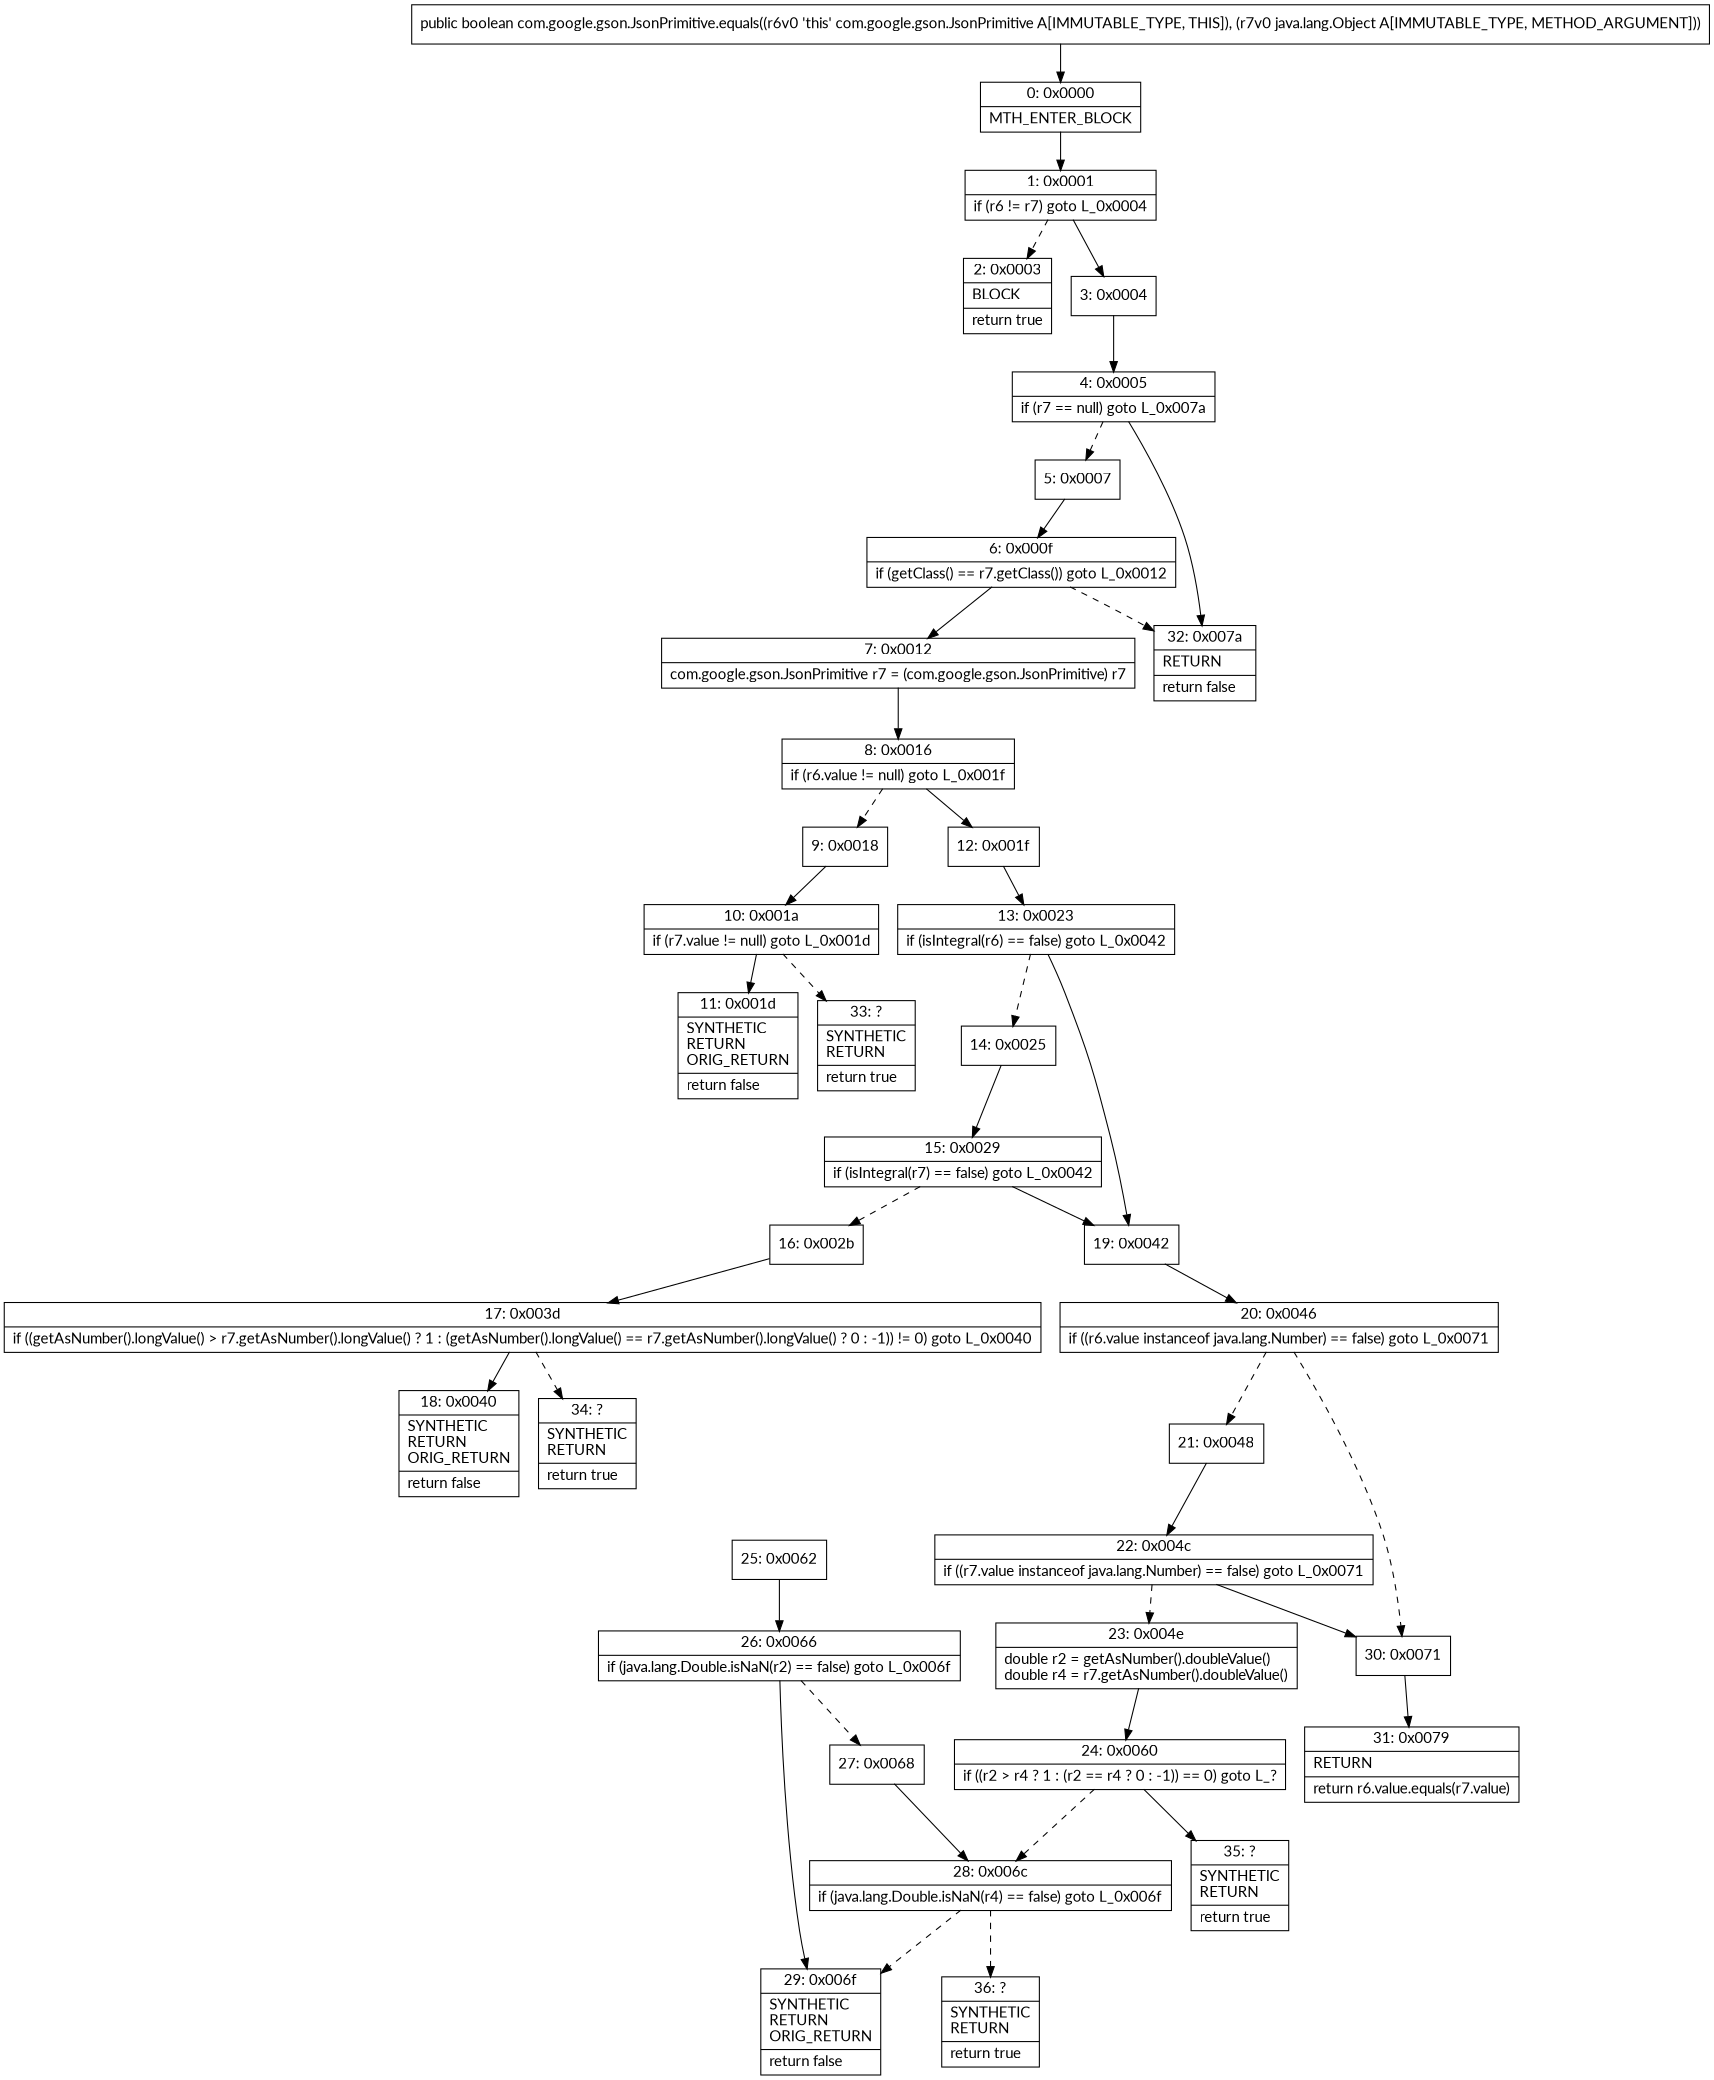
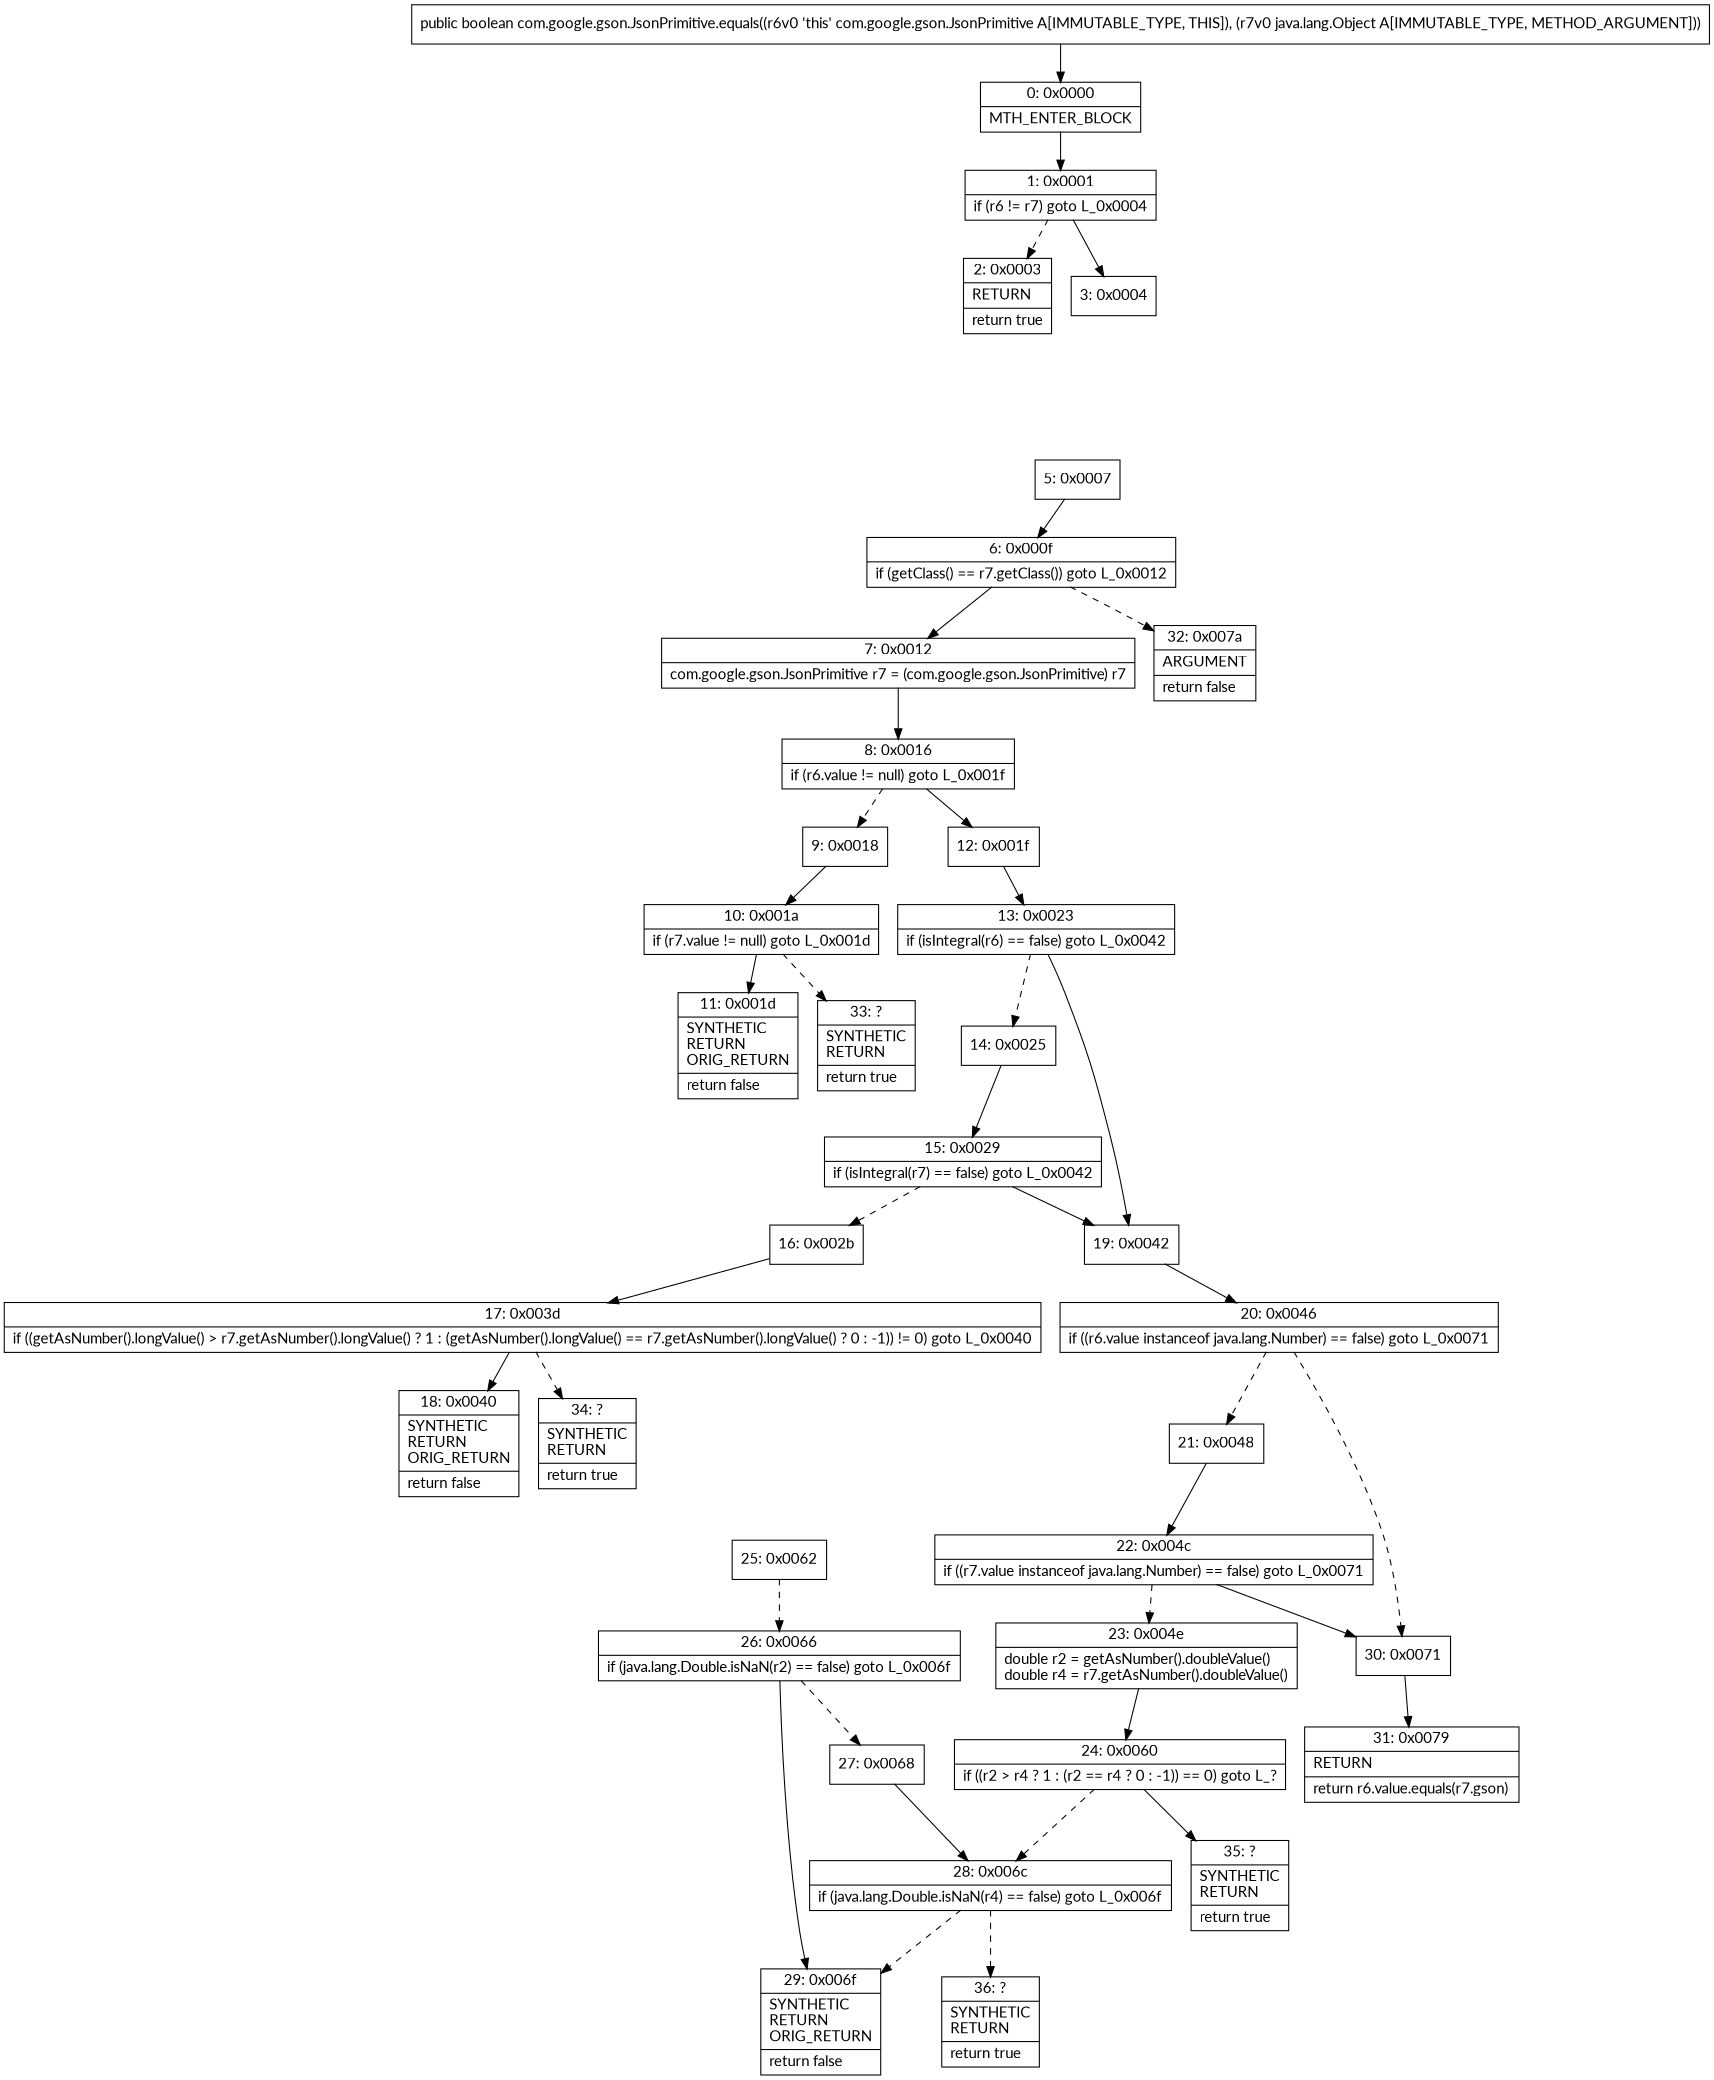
  digraph {
    fontname=Lato
    node [fontname=Lato shape=record]
    edge [fontname=Lato]
    n1 [label="{0\:\ 0x0000|MTH_ENTER_BLOCK\l}"]
    n2 [label="{1\:\ 0x0001|if (r6 != r7) goto L_0x0004\l}"]
-   n3 [label="{2\:\ 0x0003|BLOCK\l|return true\l}"]
+   n3 [label="{2\:\ 0x0003|RETURN\l|return true\l}"]
    n4 [label="{3\:\ 0x0004}"]
-   n5 [label="{4\:\ 0x0005|if (r7 == null) goto L_0x007a\l}"]
    n6 [label="{5\:\ 0x0007}"]
-   n7 [label="{32\:\ 0x007a|RETURN\l|return false\l}"]
+   n7 [label="{32\:\ 0x007a|ARGUMENT\l|return false\l}"]
    n8 [label="{6\:\ 0x000f|if (getClass() == r7.getClass()) goto L_0x0012\l}"]
    n9 [label="{7\:\ 0x0012|com.google.gson.JsonPrimitive r7 = (com.google.gson.JsonPrimitive) r7\l}"]
    n10 [label="{8\:\ 0x0016|if (r6.value != null) goto L_0x001f\l}"]
    n11 [label="{9\:\ 0x0018}"]
    n12 [label="{12\:\ 0x001f}"]
    n13 [label="{10\:\ 0x001a|if (r7.value != null) goto L_0x001d\l}"]
    n14 [label="{13\:\ 0x0023|if (isIntegral(r6) == false) goto L_0x0042\l}"]
    n15 [label="{11\:\ 0x001d|SYNTHETIC\lRETURN\lORIG_RETURN\l|return false\l}"]
    n16 [label="{33\:\ ?|SYNTHETIC\lRETURN\l|return true\l}"]
    n17 [label="{14\:\ 0x0025}"]
    n18 [label="{19\:\ 0x0042}"]
    n19 [label="{15\:\ 0x0029|if (isIntegral(r7) == false) goto L_0x0042\l}"]
    n20 [label="{20\:\ 0x0046|if ((r6.value instanceof java.lang.Number) == false) goto L_0x0071\l}"]
    n21 [label="{16\:\ 0x002b}"]
    n22 [label="{17\:\ 0x003d|if ((getAsNumber().longValue() \> r7.getAsNumber().longValue() ? 1 : (getAsNumber().longValue() == r7.getAsNumber().longValue() ? 0 : \-1)) != 0) goto L_0x0040\l}"]
    n23 [label="{18\:\ 0x0040|SYNTHETIC\lRETURN\lORIG_RETURN\l|return false\l}"]
    n24 [label="{34\:\ ?|SYNTHETIC\lRETURN\l|return true\l}"]
    n25 [label="{21\:\ 0x0048}"]
    n26 [label="{30\:\ 0x0071}"]
    n27 [label="{22\:\ 0x004c|if ((r7.value instanceof java.lang.Number) == false) goto L_0x0071\l}"]
-   n28 [label="{31\:\ 0x0079|RETURN\l|return r6.value.equals(r7.value)\l}"]
+   n28 [label="{31\:\ 0x0079|RETURN\l|return r6.value.equals(r7.gson)\l}"]
    n29 [label="{23\:\ 0x004e|double r2 = getAsNumber().doubleValue()\ldouble r4 = r7.getAsNumber().doubleValue()\l}"]
    n30 [label="{24\:\ 0x0060|if ((r2 \> r4 ? 1 : (r2 == r4 ? 0 : \-1)) == 0) goto L_?\l}"]
    n31 [label="{35\:\ ?|SYNTHETIC\lRETURN\l|return true\l}"]
    n32 [label="{28\:\ 0x006c|if (java.lang.Double.isNaN(r4) == false) goto L_0x006f\l}"]
    n33 [label="{25\:\ 0x0062}"]
    n34 [label="{26\:\ 0x0066|if (java.lang.Double.isNaN(r2) == false) goto L_0x006f\l}"]
    n35 [label="{27\:\ 0x0068}"]
    n36 [label="{29\:\ 0x006f|SYNTHETIC\lRETURN\lORIG_RETURN\l|return false\l}"]
    n37 [label="{36\:\ ?|SYNTHETIC\lRETURN\l|return true\l}"]
    n38 [label="{public boolean com.google.gson.JsonPrimitive.equals((r6v0 'this' com.google.gson.JsonPrimitive A[IMMUTABLE_TYPE, THIS]), (r7v0 java.lang.Object A[IMMUTABLE_TYPE, METHOD_ARGUMENT])) }"]
    n1 -> n2
    n2 -> n3 [style=dashed]
    n2 -> n4
-   n4 -> n5
-   n5 -> n6 [style=dashed]
-   n5 -> n7
    n6 -> n8
    n8 -> n7 [style=dashed]
    n8 -> n9
    n9 -> n10
    n10 -> n11 [style=dashed]
    n10 -> n12
    n11 -> n13
    n12 -> n14
    n13 -> n15
    n13 -> n16 [style=dashed]
    n14 -> n17 [style=dashed]
    n14 -> n18
    n17 -> n19
    n18 -> n20
    n19 -> n18
    n19 -> n21 [style=dashed]
    n20 -> n25 [style=dashed]
    n20 -> n26 [style=dashed]
    n21 -> n22
    n22 -> n23
    n22 -> n24 [style=dashed]
    n25 -> n27
    n26 -> n28
    n27 -> n26
    n27 -> n29 [style=dashed]
    n29 -> n30
    n30 -> n31
    n30 -> n32 [style=dashed]
    n32 -> n36 [style=dashed]
    n32 -> n37 [style=dashed]
-   n33 -> n34
+   n33 -> n34 [style=dashed]
    n34 -> n35 [style=dashed]
    n34 -> n36
    n35 -> n32
    n38 -> n1
  }
